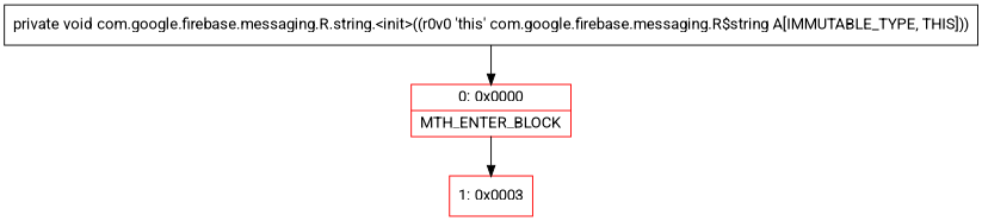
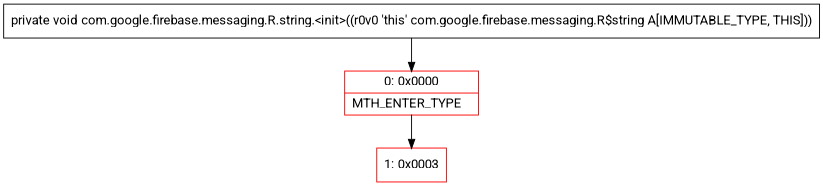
  digraph {
    fontname=Roboto
    node [color=red shape=record fontname=Roboto]
    edge [fontname=Roboto]
-   n1 [label="{0\:\ 0x0000|MTH_ENTER_BLOCK\l}"]
+   n1 [label="{0\:\ 0x0000|MTH_ENTER_TYPE\l}"]
    n2 [label="{1\:\ 0x0003}"]
    n3 [label="{private void com.google.firebase.messaging.R.string.\<init\>((r0v0 'this' com.google.firebase.messaging.R$string A[IMMUTABLE_TYPE, THIS])) }" color=""]
    subgraph cluster_1 {
      label="R(0)"
    }
    n1 -> n2
    n3 -> n1
  }
